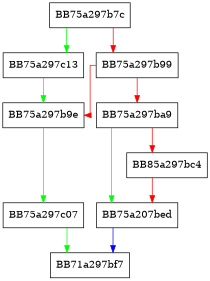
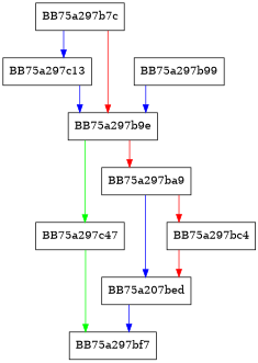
  digraph {
    splines=ortho
    node [shape=box]
    edge [color=green]
    BB75a297b7c
    BB75a297c13
    BB75a297b99
    BB75a297b9e
-   BB75a297c07
+   BB75a297c07 [label=BB75a297c47]
    BB75a297ba9
-   BB75a297bf7 [label=BB71a297bf7]
+   BB75a297bf7
    n8 [label=BB75a207bed]
-   BB75a297bc4 [label=BB85a297bc4]
-   BB75a297b7c -> BB75a297c13
-   BB75a297b7c -> BB75a297b99 [color=red]
-   BB75a297c13 -> BB75a297b9e
-   BB75a297b99 -> BB75a297b9e [color=red]
+   BB75a297bc4
+   BB75a297b7c -> BB75a297c13 [color=blue]
+   BB75a297b7c -> BB75a297b9e [color=red]
+   BB75a297c13 -> BB75a297b9e [color=blue]
+   BB75a297b99 -> BB75a297b9e [color=blue]
    BB75a297b9e -> BB75a297c07
-   BB75a297b99 -> BB75a297ba9 [color=red]
+   BB75a297b9e -> BB75a297ba9 [color=red]
    BB75a297c07 -> BB75a297bf7
-   BB75a297ba9 -> n8
+   BB75a297ba9 -> n8 [color=blue]
    BB75a297ba9 -> BB75a297bc4 [color=red]
    n8 -> BB75a297bf7 [color=blue]
    BB75a297bc4 -> n8 [color=red]
  }
